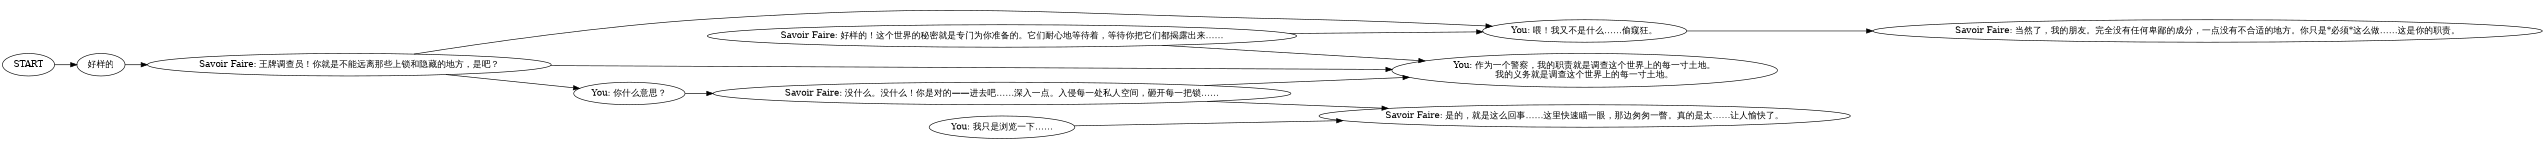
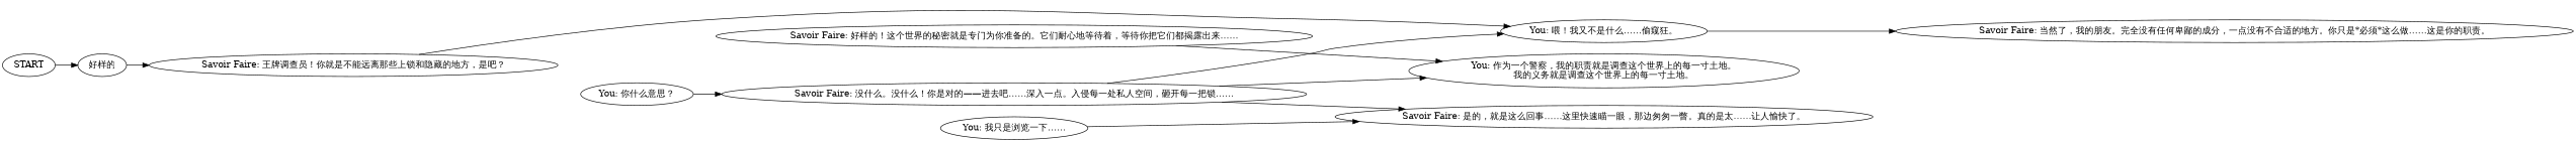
  digraph {
    rankdir=LR
    n1 [label=START]
    n2 [label="好样的"]
    n3 [label="Savoir Faire: 王牌调查员！你就是不能远离那些上锁和隐藏的地方，是吧？"]
    n4 [label="You: 喂！我又不是什么……偷窥狂。"]
    n5 [label="You: 作为一个警察，我的职责就是调查这个世界上的每一寸土地。\n我的义务就是调查这个世界上的每一寸土地。"]
    n6 [label="You: 你什么意思？"]
    n7 [label="Savoir Faire: 好样的！这个世界的秘密就是专门为你准备的。它们耐心地等待着，等待你把它们都揭露出来……"]
    n8 [label="Savoir Faire: 当然了，我的朋友。完全没有任何卑鄙的成分，一点没有不合适的地方。你只是*必须*这么做……这是你的职责。"]
    n9 [label="Savoir Faire: 没什么。没什么！你是对的——进去吧……深入一点。入侵每一处私人空间，砸开每一把锁……"]
    n10 [label="Savoir Faire: 是的，就是这么回事……这里快速瞄一眼，那边匆匆一瞥。真的是太……让人愉快了。"]
    n11 [label="You: 我只是浏览一下……"]
    n1 -> n2
    n2 -> n3
    n3 -> n4
-   n3 -> n5
-   n3 -> n6
    n4 -> n8
    n6 -> n9
    n7 -> n5
-   n7 -> n4
+   n9 -> n4
    n9 -> n5
    n9 -> n10
    n11 -> n10
  }
